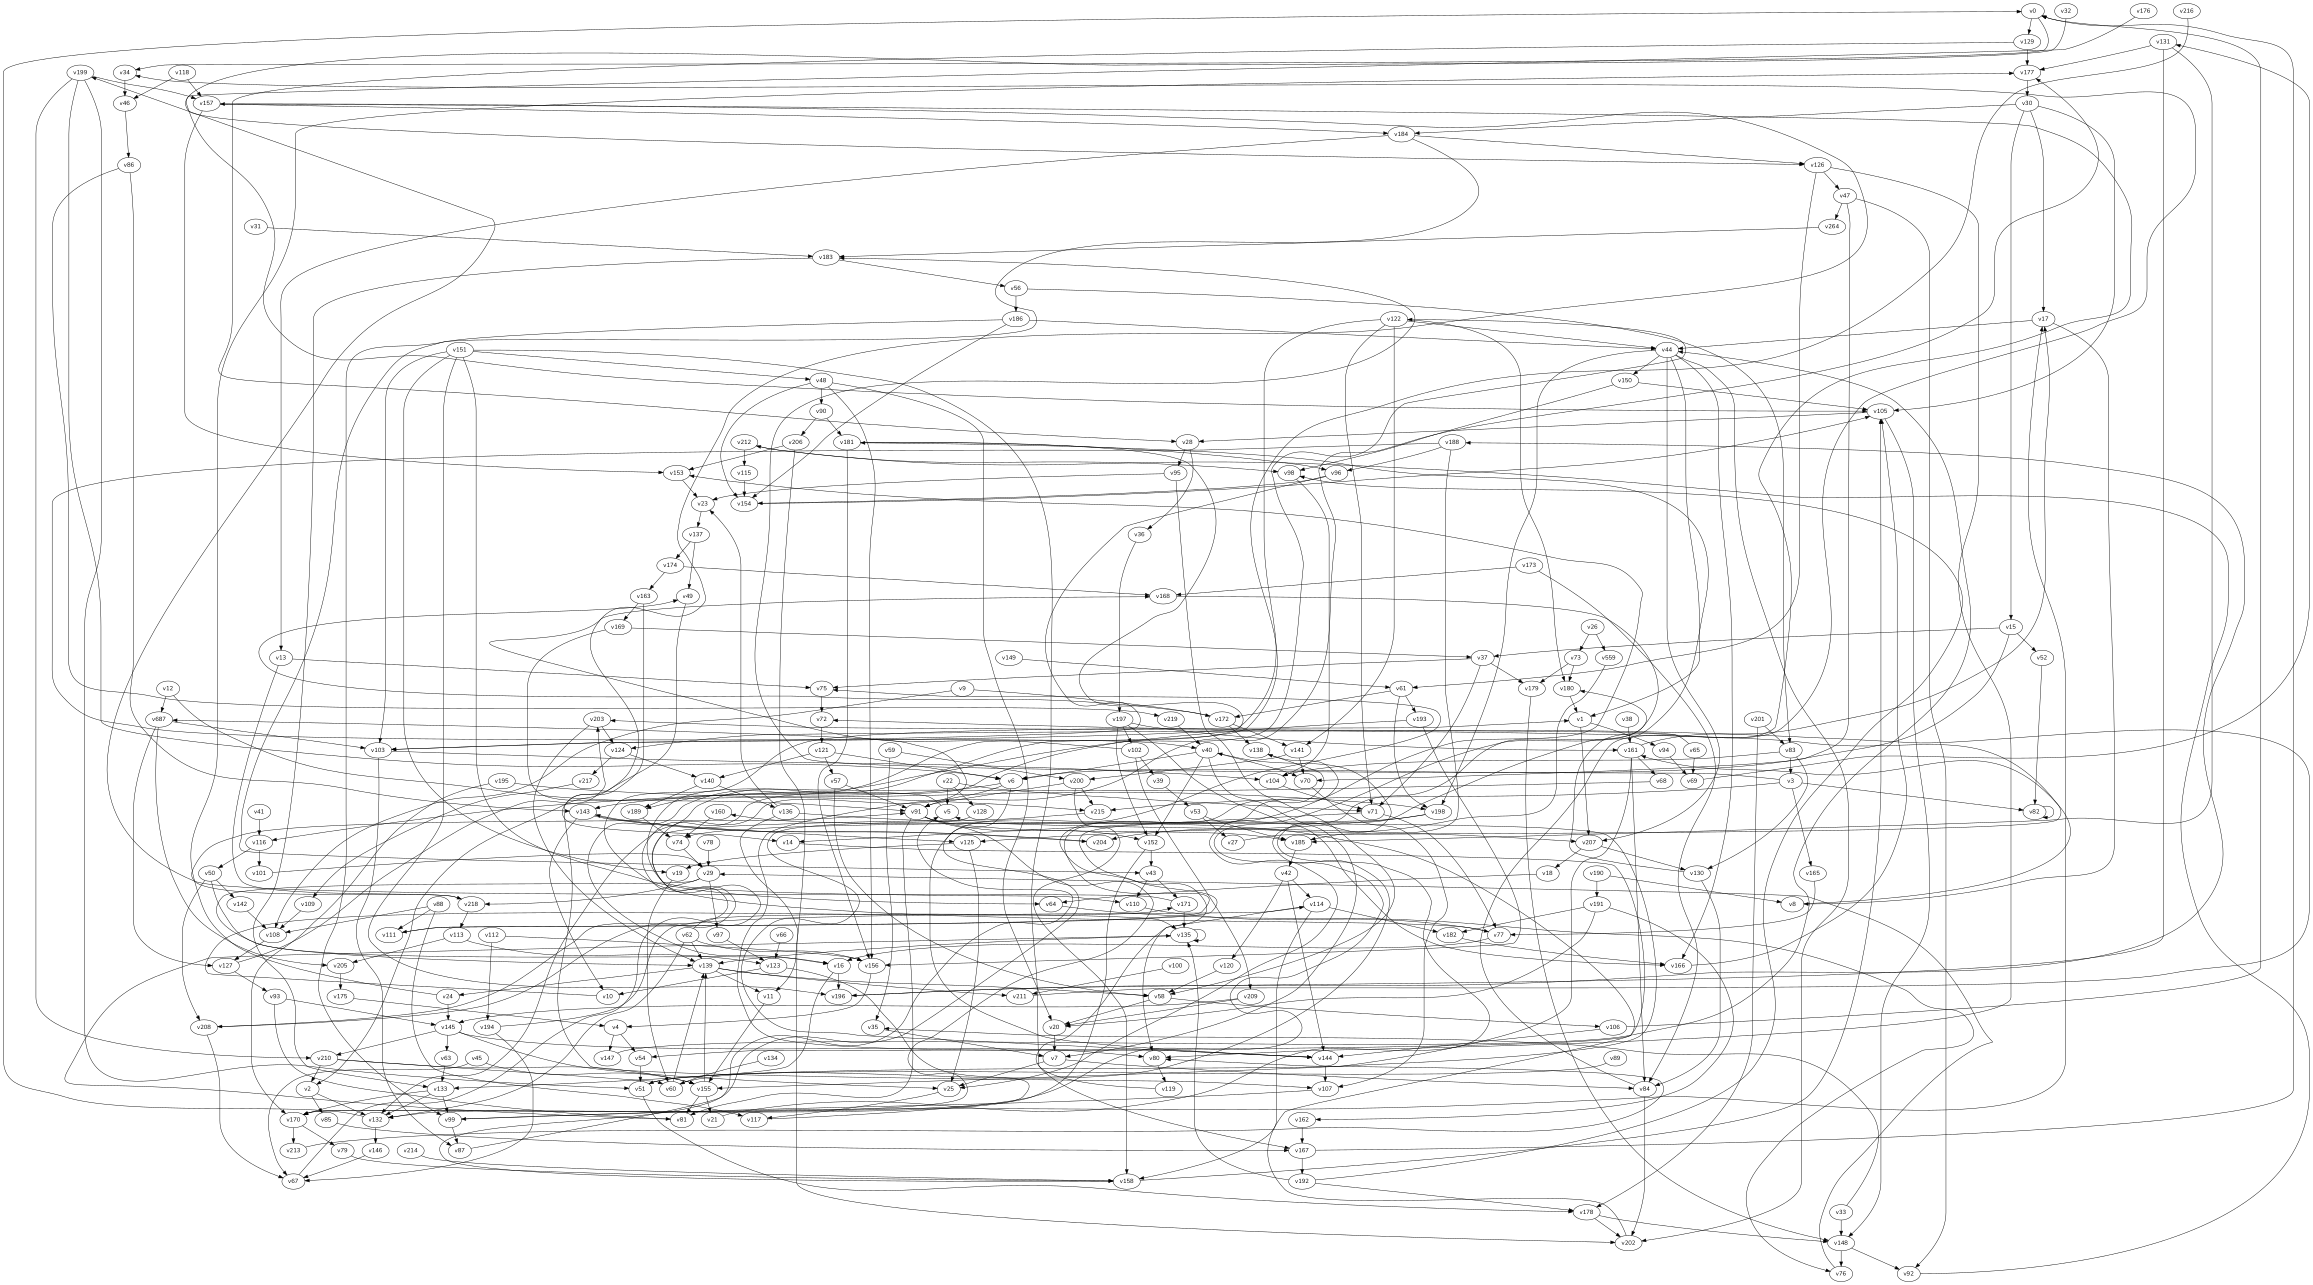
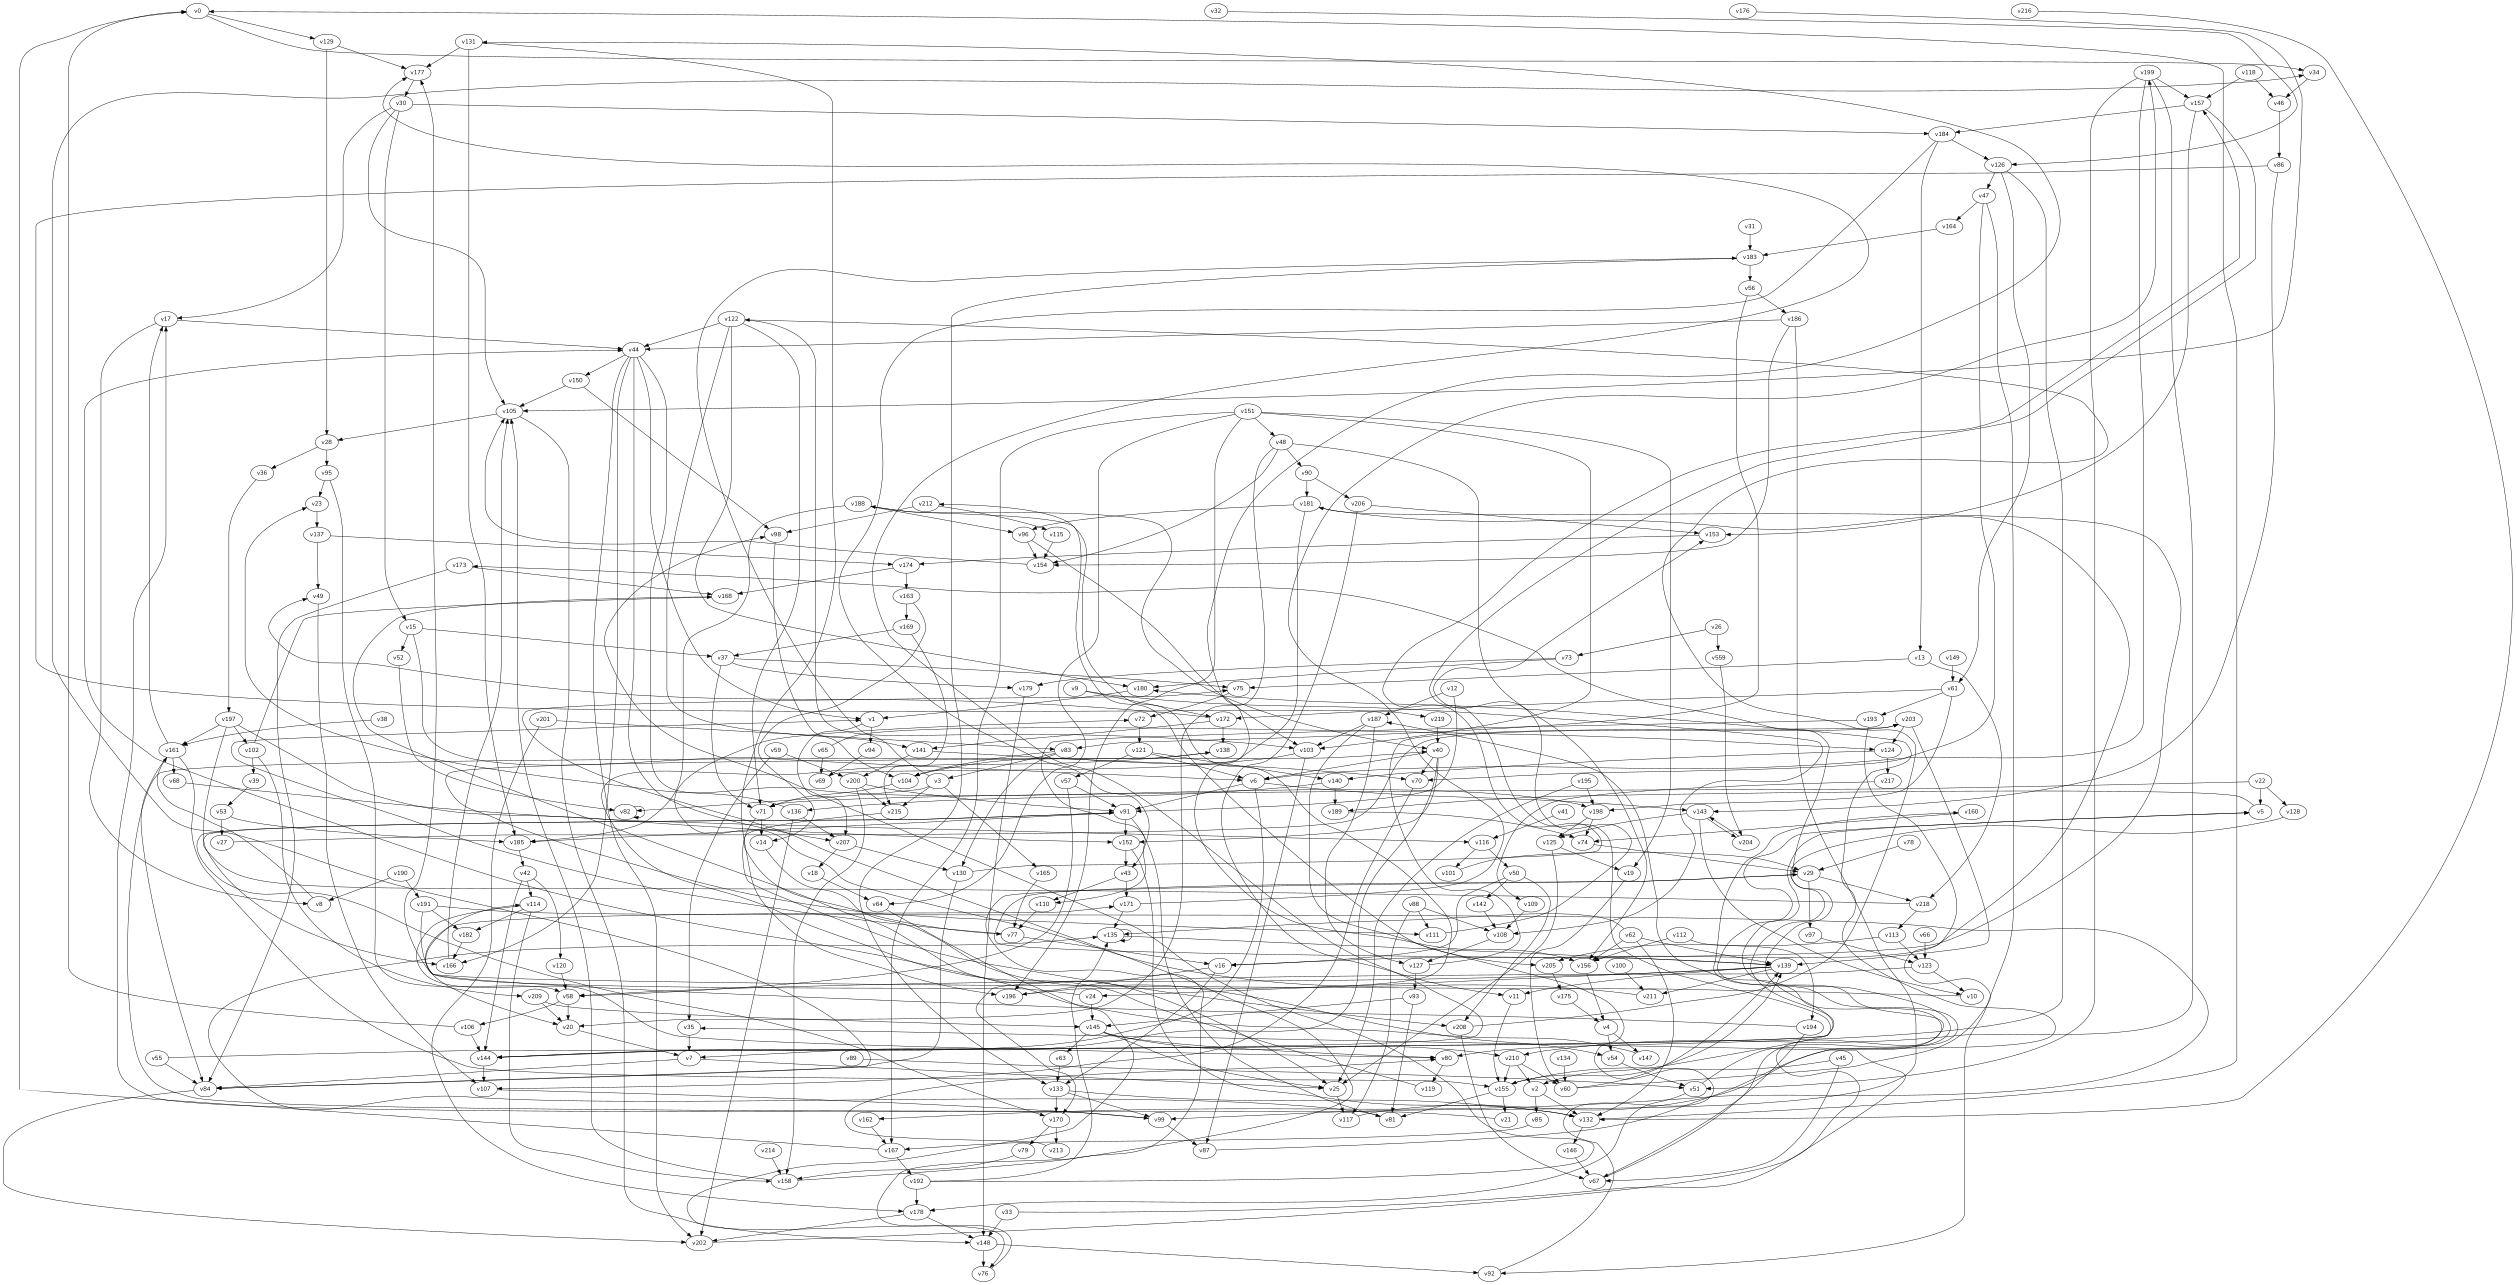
  digraph {
    fontname=Nunito
    node [fontname=Nunito player=0]
    edge [fontname=Nunito]
    v0 [player=1]
    v34
    v129
    v46 [player=1]
    v177
    v28
    v1
    v94
    v207
    v69
    v18 [player=1]
    v130
    v2 [player=1]
    v85
    v132
    v167
    v146
    v82 [player=1]
    v3
    v165 [player=1]
    v183
    v215
    v77
    v133 [player=1]
    v56 [player=1]
    v208
    v4 [player=1]
    v54
    v147 [player=1]
    v51
    v44 [player=1]
    v5 [player=1]
    v189 [player=1]
    v74
    v6 [player=1]
    v91 [player=1]
    v143 [player=1]
    v144
    v152
    v185 [player=1]
    v81
    v170
    v10
    v125 [player=1]
    v204 [player=1]
    v107 [player=1]
    v7 [player=1]
    v25
    v84
    v117 [player=1]
    v202 [player=1]
    v8 [player=1]
    v161 [player=1]
    v155
    v17
    v68
    v108 [player=1]
    v9
    v172 [player=1]
    v127
    v49 [player=1]
    v138
    v141
    v171
    v135
    v199 [player=1]
    v11
    v21
    v139 [player=1]
    v12
-   v187 [player=1 label=v687]
+   v187 [player=1]
    v103 [player=1]
    v205
    v13
    v75
    v218
    v72
    v113 [player=1]
    v14 [player=1]
    v15 [player=1]
    v37
    v52 [player=1]
    v71 [player=1]
    v179 [player=1]
    v16 [player=1]
    v196 [player=1]
    v99
    v188 [player=1]
    v150 [player=1]
    v166
    v198
    v64 [player=1]
    v76 [player=1]
    v19 [player=1]
    v60 [player=1]
    v181
    v20 [player=1]
    v40 [player=1]
    v70
    v22 [player=1]
    v128 [player=1]
    v137 [player=1]
    v23
    v174 [player=1]
    v24 [player=1]
    v145 [player=1]
    v63
    v80
    v210
    v30 [player=1]
    v180 [player=1]
    v26 [player=1]
    v73
    n114 [label=v559 player=1]
    v27
    v203
    v124
    v36
    v95 [player=1]
    v197
    v58
    v29 [player=1]
    v97 [player=1]
    v123
    v211 [player=1]
    v105 [player=1]
    v184 [player=1]
    v148
    v126 [player=1]
    v43 [player=1]
    v31
    v32 [player=1]
    v47 [player=1]
    v61 [player=1]
    v33 [player=1]
    v35 [player=1]
    v92
    v86
    v102
    v38 [player=1]
    v39 [player=1]
    v53 [player=1]
    v41 [player=1]
    v116
    v50
    v101 [player=1]
    v42 [player=1]
    v114
    v120
    v158
    v182
    v110
    v98
    v160
    v45
    v67
    v219
-   v164 [label=v264]
+   v164
    v212 [player=1]
    v48
    v90 [player=1]
    v154 [player=1]
    v156 [player=1]
    v206
    v142
    v122
    v178
+   v55 [player=1]
    v173 [player=1]
    v168
    v83
    v186
    v104 [player=1]
    v57
    v106 [player=1]
    v59 [player=1]
    v200 [player=1]
    v96
    v193
    v62
    v65
    v131
    v140 [player=1]
    v217 [player=1]
    v66
    v121
    v153
    v78
    v79 [player=1]
    v119
    v157
    v192
    v87
    v88
    v111
    v89
    v213 [player=1]
    v115
    v93 [player=1]
    v100 [player=1]
    v209
    v109 [player=1]
    v112 [player=1]
    v194 [player=1]
    v175
    v118 [player=1]
    v136 [player=1]
    v134 [player=1]
    v163
    v149 [player=1]
    v151
    v162 [player=1]
    v169
    v176 [player=1]
    v190
    v191
    v195 [player=1]
    v201 [player=1]
    v214 [player=1]
    v216 [player=1]
    v0 -> v34 [constraint="t >= 1"]
    v0 -> v129
    v34 -> v46
    v129 -> v177
    v129 -> v28
    v46 -> v86
    v177 -> v30
    v28 -> v36
    v28 -> v95
    v1 -> v94
    v1 -> v207
    v94 -> v69
    v207 -> v18
    v207 -> v130
    v69 -> v131 [constraint="t < 10"]
    v18 -> v64
    v130 -> v84
    v130 -> v157 [constraint="t mod 2 == 1"]
    v2 -> v85
    v2 -> v132
    v85 -> v167
    v132 -> v0
    v132 -> v146
    v167 -> v0
    v167 -> v192
    v146 -> v67
    v82 -> v82 [constraint="t mod 5 == 2"]
    v3 -> v82
    v3 -> v165
    v3 -> v183 [constraint="t mod 5 == 2"]
    v3 -> v215
    v165 -> v77
    v183 -> v133
    v183 -> v56
    v215 -> v208 [constraint="t >= 1"]
    v77 -> v1 [constraint="t < 11"]
    v77 -> v16
    v133 -> v132 [constraint="t mod 2 == 1"]
    v133 -> v170
    v133 -> v99
    v56 -> v83
    v56 -> v186
    v208 -> v67
    v208 -> v122 [constraint="t < 15"]
    v4 -> v54
    v4 -> v147
    v54 -> v51
    v147 -> v44 [constraint="t mod 5 == 0"]
    v51 -> v5 [constraint="t < 12"]
    v51 -> v178
    v44 -> v1
    v44 -> v207
    v44 -> v202
    v44 -> v150
    v44 -> v166
    v44 -> v198
    v5 -> v189 [constraint="t < 10"]
    v189 -> v74
    v74 -> v29
    v6 -> v91
    v6 -> v143
    v6 -> v144
    v91 -> v152
    v91 -> v185
    v91 -> v81
    v91 -> v170 [constraint="t >= 4"]
    v143 -> v10
    v143 -> v125
    v143 -> v204
    v144 -> v177 [constraint="t mod 2 == 0"]
    v144 -> v107
    v152 -> v132
    v152 -> v43
    v185 -> v42
    v81 -> v135 [constraint="t >= 3"]
    v170 -> v79
    v170 -> v213
    v10 -> v171 [constraint="t >= 1"]
    v125 -> v25
    v125 -> v19
    v204 -> v143
    v107 -> v99 [constraint="t < 10"]
    v7 -> v25
    v7 -> v84
    v25 -> v117
    v84 -> v34 [constraint="t < 8"]
    v84 -> v202
    v117 -> v180 [constraint="t mod 3 == 1"]
    v202 -> v160 [constraint="t mod 2 == 1"]
    v8 -> v161 [constraint="t mod 3 == 1"]
    v161 -> v84
    v161 -> v155
    v161 -> v17
    v161 -> v68
    v155 -> v81
    v155 -> v21
    v155 -> v139
    v17 -> v44
    v17 -> v8
    v68 -> v116 [constraint="t >= 2"]
    v108 -> v127
    v9 -> v108 [constraint="t >= 1"]
    v9 -> v172
    v172 -> v49 [constraint="t mod 5 == 4"]
    v172 -> v138
    v172 -> v141
    v127 -> v203 [constraint="t >= 4"]
    v127 -> v93
    v49 -> v107
    v138 -> v111 [constraint="t < 15"]
    v141 -> v70
    v141 -> v200
    v171 -> v135
    v171 -> v199 [constraint="t < 12"]
    v135 -> v135
    v135 -> v139
    v199 -> v51
    v199 -> v6
    v199 -> v210
    v199 -> v157
    v11 -> v155
    v21 -> v40 [constraint="t < 9"]
    v139 -> v11
    v139 -> v24
    v139 -> v58
    v139 -> v211
    v12 -> v91
    v12 -> v187
    v187 -> v127
    v187 -> v103
    v187 -> v205
    v103 -> v104
    v103 -> v87
    v205 -> v175
    v13 -> v75
    v13 -> v218
    v75 -> v72
    v218 -> v91 [constraint="t >= 2"]
    v218 -> v113
    v72 -> v121
    v113 -> v205
    v113 -> v123
    v14 -> v54 [constraint="t < 15"]
    v15 -> v6
    v15 -> v37
    v15 -> v52
    v37 -> v75
    v37 -> v71
    v37 -> v179
    v52 -> v82
    v71 -> v77
    v71 -> v14
    v179 -> v148
    v16 -> v133
    v16 -> v196
    v196 -> v188 [constraint="t < 15"]
    v99 -> v17
    v99 -> v87
    v188 -> v185
    v188 -> v40 [constraint="t < 15"]
    v188 -> v96
    v150 -> v105
    v150 -> v98
    v166 -> v105
    v198 -> v74
    v198 -> v125
    v64 -> v76 [constraint="t >= 3"]
    v76 -> v29 [constraint="t < 5"]
    v19 -> v60
    v60 -> v139
    v60 -> v181 [constraint="t >= 1"]
    v181 -> v16 [constraint="t >= 3"]
    v181 -> v156
    v181 -> v96
    v20 -> v7
    v40 -> v6
    v40 -> v152
    v40 -> v7
    v40 -> v70
    v70 -> v107
    v22 -> v5
    v22 -> v71
    v22 -> v128
    v128 -> v144 [constraint="t >= 3"]
    v137 -> v49
    v137 -> v174
    v23 -> v137
    v174 -> v168
    v174 -> v163
    v24 -> v177
    v24 -> v145
    v145 -> v25
    v145 -> v63
    v145 -> v80
    v145 -> v210
    v63 -> v133
    v80 -> v119
    v210 -> v2
    v210 -> v155
    v210 -> v60
    v30 -> v17
    v30 -> v15
    v30 -> v105
    v30 -> v184
    v180 -> v1
    v26 -> v73
    v26 -> n114
    v73 -> v179
    v73 -> v180
    n114 -> v204
    v27 -> v203 [constraint="t < 15"]
    v203 -> v139
    v203 -> v124
    v124 -> v140
    v124 -> v217
    v36 -> v197
    v95 -> v23
    v95 -> v58
    v197 -> v152
    v197 -> v161
    v197 -> v166
    v197 -> v102
    v58 -> v20
    v58 -> v106
    v29 -> v139 [constraint="t >= 2"]
    v29 -> v218
    v29 -> v97
    v97 -> v123
    v123 -> v170 [constraint="t mod 4 == 2"]
    v123 -> v10
    v211 -> v72 [constraint="t >= 4"]
    v105 -> v28
    v105 -> v148
    v184 -> v13
    v184 -> v126
    v184 -> v43 [constraint="t >= 3"]
    v148 -> v76
    v148 -> v92
    v126 -> v80
    v126 -> v47
    v126 -> v61
    v43 -> v171
    v43 -> v110
    v31 -> v183
    v32 -> v126 [constraint="t mod 5 == 2"]
    v47 -> v70
    v47 -> v92
    v47 -> v164
    v61 -> v172
    v61 -> v198
    v61 -> v193
    v33 -> v148
    v33 -> v35 [constraint="t >= 3"]
    v35 -> v7
    v92 -> v212 [constraint="t >= 3"]
    v86 -> v143
    v86 -> v219 [constraint="t mod 3 == 1"]
    v102 -> v39
    v102 -> v168 [constraint="t >= 1"]
    v102 -> v209
    v38 -> v161
    v39 -> v53
    v53 -> v185
    v53 -> v27
    v41 -> v116
    v116 -> v50
    v116 -> v101
    v50 -> v208
    v50 -> v16
    v50 -> v142
    v101 -> v29 [constraint="t >= 1"]
    v42 -> v144
    v42 -> v114
    v42 -> v120
    v114 -> v80 [constraint="t >= 4"]
    v114 -> v158
    v114 -> v182
    v120 -> v58
    v158 -> v75 [constraint="t >= 3"]
    v158 -> v105
    v182 -> v166
    v110 -> v77
    v98 -> v104
    v160 -> v74
    v45 -> v155
    v45 -> v67
    v67 -> v187 [constraint="t mod 3 == 0"]
    v219 -> v40
    v164 -> v183
    v212 -> v98
    v212 -> v115
    v48 -> v20
    v48 -> v90
    v48 -> v154
    v48 -> v156
    v90 -> v181
    v90 -> v206
    v154 -> v105 [constraint="t >= 3"]
    v156 -> v4
    v206 -> v11
    v206 -> v153
    v142 -> v108
    v122 -> v44
    v122 -> v141
    v122 -> v103
    v122 -> v71
    v122 -> v180
    v178 -> v202
    v178 -> v148
+   v55 -> v84
+   v55 -> v173 [constraint="t >= 3"]
    v173 -> v84
    v173 -> v168
    v168 -> v25 [constraint="t mod 5 == 3"]
    v83 -> v130
    v83 -> v3
    v83 -> v104
    v186 -> v44
    v186 -> v99
    v186 -> v154
    v104 -> v71
    v57 -> v91
    v57 -> v58
    v106 -> v0
    v106 -> v144
    v59 -> v35
    v59 -> v200
    v200 -> v215
    v200 -> v91
    v200 -> v158
    v96 -> v103 [constraint="t < 10"]
    v96 -> v154
    v193 -> v110 [constraint="t mod 4 == 0"]
    v193 -> v156
    v62 -> v132
    v62 -> v135 [constraint="t mod 2 == 0"]
    v62 -> v139
    v62 -> v156
    v65 -> v69
    v65 -> v124 [constraint="t < 5"]
    v131 -> v177
    v131 -> v185
    v131 -> v196
    v140 -> v189
    v140 -> v136
    v217 -> v109 [constraint="t mod 2 == 1"]
    v66 -> v123
    v121 -> v6
    v121 -> v57
    v121 -> v140
-   v153 -> v23
+   v153 -> v174
    v78 -> v29
    v79 -> v158
    v119 -> v138 [constraint="t < 6"]
    v157 -> v2 [constraint="t < 14"]
    v157 -> v184
    v157 -> v153
    v192 -> v135
    v192 -> v98 [constraint="t mod 3 == 0"]
    v192 -> v178
    v87 -> v5 [constraint="t >= 4"]
    v88 -> v117
    v88 -> v108
    v88 -> v111
    v111 -> v153 [constraint="t mod 4 == 0"]
    v89 -> v51
    v213 -> v80 [constraint="t >= 5"]
    v115 -> v154
    v93 -> v81
    v93 -> v145
    v100 -> v211
    v209 -> v20
    v209 -> v145
    v109 -> v108
    v112 -> v156
    v112 -> v194
    v194 -> v114 [constraint="t < 6"]
    v194 -> v67
    v175 -> v4
    v118 -> v46
    v118 -> v157
    v136 -> v207
    v136 -> v202
    v136 -> v23
    v134 -> v60
    v163 -> v14
    v163 -> v169
    v149 -> v61
    v151 -> v167
    v151 -> v103
    v151 -> v196
    v151 -> v64
    v151 -> v19
    v151 -> v48
    v162 -> v167
    v169 -> v215
    v169 -> v37
    v176 -> v105 [constraint="t >= 3"]
    v190 -> v8
    v190 -> v191
    v191 -> v20
    v191 -> v182
    v191 -> v162 [constraint="t < 13"]
-   v195 -> v170
+   v195 -> v25
    v195 -> v198
    v201 -> v178
    v201 -> v83
    v214 -> v158
    v216 -> v132 [constraint="t >= 1"]
  }
